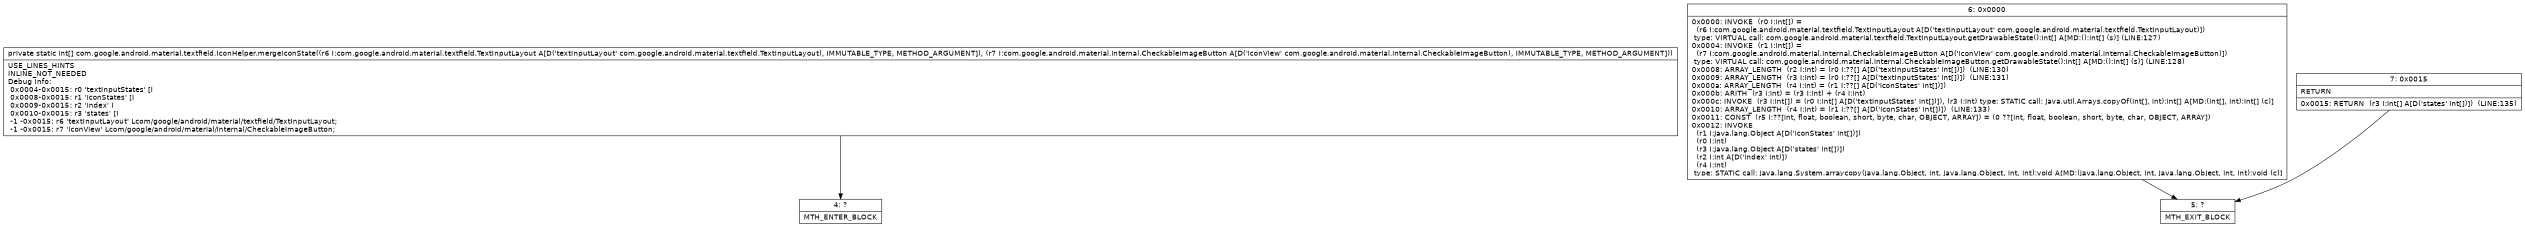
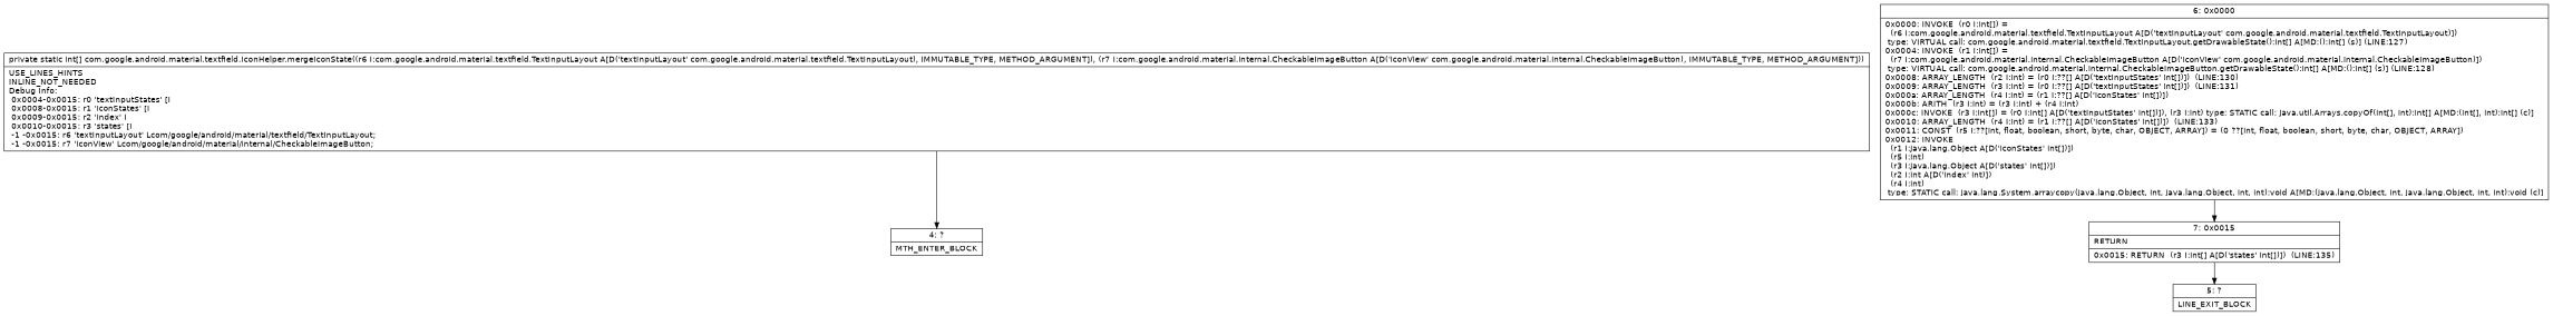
  digraph {
    fontname="DejaVu Sans"
    node [fontname="DejaVu Sans" shape=record]
    edge [fontname="DejaVu Sans"]
    n1 [label="{4\:\ ?|MTH_ENTER_BLOCK\l}"]
-   n2 [label="{6\:\ 0x0000|0x0000: INVOKE  (r0 I:int[]) = \l  (r6 I:com.google.android.material.textfield.TextInputLayout A[D('textInputLayout' com.google.android.material.textfield.TextInputLayout)])\l type: VIRTUAL call: com.google.android.material.textfield.TextInputLayout.getDrawableState():int[] A[MD:():int[] (s)] (LINE:127)\l0x0004: INVOKE  (r1 I:int[]) = \l  (r7 I:com.google.android.material.internal.CheckableImageButton A[D('iconView' com.google.android.material.internal.CheckableImageButton)])\l type: VIRTUAL call: com.google.android.material.internal.CheckableImageButton.getDrawableState():int[] A[MD:():int[] (s)] (LINE:128)\l0x0008: ARRAY_LENGTH  (r2 I:int) = (r0 I:??[] A[D('textInputStates' int[])])  (LINE:130)\l0x0009: ARRAY_LENGTH  (r3 I:int) = (r0 I:??[] A[D('textInputStates' int[])])  (LINE:131)\l0x000a: ARRAY_LENGTH  (r4 I:int) = (r1 I:??[] A[D('iconStates' int[])]) \l0x000b: ARITH  (r3 I:int) = (r3 I:int) + (r4 I:int) \l0x000c: INVOKE  (r3 I:int[]) = (r0 I:int[] A[D('textInputStates' int[])]), (r3 I:int) type: STATIC call: java.util.Arrays.copyOf(int[], int):int[] A[MD:(int[], int):int[] (c)]\l0x0010: ARRAY_LENGTH  (r4 I:int) = (r1 I:??[] A[D('iconStates' int[])])  (LINE:133)\l0x0011: CONST  (r5 I:??[int, float, boolean, short, byte, char, OBJECT, ARRAY]) = (0 ??[int, float, boolean, short, byte, char, OBJECT, ARRAY]) \l0x0012: INVOKE  \l  (r1 I:java.lang.Object A[D('iconStates' int[])])\l  (r0 I:int)\l  (r3 I:java.lang.Object A[D('states' int[])])\l  (r2 I:int A[D('index' int)])\l  (r4 I:int)\l type: STATIC call: java.lang.System.arraycopy(java.lang.Object, int, java.lang.Object, int, int):void A[MD:(java.lang.Object, int, java.lang.Object, int, int):void (c)]\l}"]
+   n2 [label="{6\:\ 0x0000|0x0000: INVOKE  (r0 I:int[]) = \l  (r6 I:com.google.android.material.textfield.TextInputLayout A[D('textInputLayout' com.google.android.material.textfield.TextInputLayout)])\l type: VIRTUAL call: com.google.android.material.textfield.TextInputLayout.getDrawableState():int[] A[MD:():int[] (s)] (LINE:127)\l0x0004: INVOKE  (r1 I:int[]) = \l  (r7 I:com.google.android.material.internal.CheckableImageButton A[D('iconView' com.google.android.material.internal.CheckableImageButton)])\l type: VIRTUAL call: com.google.android.material.internal.CheckableImageButton.getDrawableState():int[] A[MD:():int[] (s)] (LINE:128)\l0x0008: ARRAY_LENGTH  (r2 I:int) = (r0 I:??[] A[D('textInputStates' int[])])  (LINE:130)\l0x0009: ARRAY_LENGTH  (r3 I:int) = (r0 I:??[] A[D('textInputStates' int[])])  (LINE:131)\l0x000a: ARRAY_LENGTH  (r4 I:int) = (r1 I:??[] A[D('iconStates' int[])]) \l0x000b: ARITH  (r3 I:int) = (r3 I:int) + (r4 I:int) \l0x000c: INVOKE  (r3 I:int[]) = (r0 I:int[] A[D('textInputStates' int[])]), (r3 I:int) type: STATIC call: java.util.Arrays.copyOf(int[], int):int[] A[MD:(int[], int):int[] (c)]\l0x0010: ARRAY_LENGTH  (r4 I:int) = (r1 I:??[] A[D('iconStates' int[])])  (LINE:133)\l0x0011: CONST  (r5 I:??[int, float, boolean, short, byte, char, OBJECT, ARRAY]) = (0 ??[int, float, boolean, short, byte, char, OBJECT, ARRAY]) \l0x0012: INVOKE  \l  (r1 I:java.lang.Object A[D('iconStates' int[])])\l  (r5 I:int)\l  (r3 I:java.lang.Object A[D('states' int[])])\l  (r2 I:int A[D('index' int)])\l  (r4 I:int)\l type: STATIC call: java.lang.System.arraycopy(java.lang.Object, int, java.lang.Object, int, int):void A[MD:(java.lang.Object, int, java.lang.Object, int, int):void (c)]\l}"]
    n3 [label="{7\:\ 0x0015|RETURN\l|0x0015: RETURN  (r3 I:int[] A[D('states' int[])])  (LINE:135)\l}"]
-   n4 [label="{5\:\ ?|MTH_EXIT_BLOCK\l}"]
+   n4 [label="{5\:\ ?|LINE_EXIT_BLOCK\l}"]
    n5 [label="{private static int[] com.google.android.material.textfield.IconHelper.mergeIconState((r6 I:com.google.android.material.textfield.TextInputLayout A[D('textInputLayout' com.google.android.material.textfield.TextInputLayout), IMMUTABLE_TYPE, METHOD_ARGUMENT]), (r7 I:com.google.android.material.internal.CheckableImageButton A[D('iconView' com.google.android.material.internal.CheckableImageButton), IMMUTABLE_TYPE, METHOD_ARGUMENT]))  | USE_LINES_HINTS\lINLINE_NOT_NEEDED\lDebug Info:\l  0x0004\-0x0015: r0 'textInputStates' [I\l  0x0008\-0x0015: r1 'iconStates' [I\l  0x0009\-0x0015: r2 'index' I\l  0x0010\-0x0015: r3 'states' [I\l  \-1 \-0x0015: r6 'textInputLayout' Lcom\/google\/android\/material\/textfield\/TextInputLayout;\l  \-1 \-0x0015: r7 'iconView' Lcom\/google\/android\/material\/internal\/CheckableImageButton;\l}"]
-   n2 -> n4
+   n2 -> n3
    n3 -> n4
    n5 -> n1
  }
